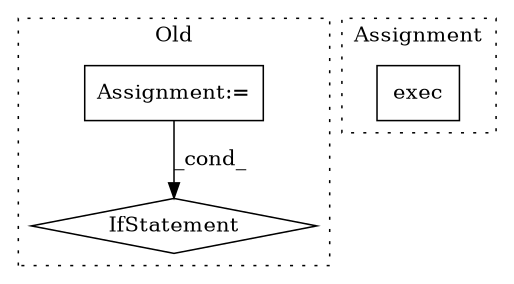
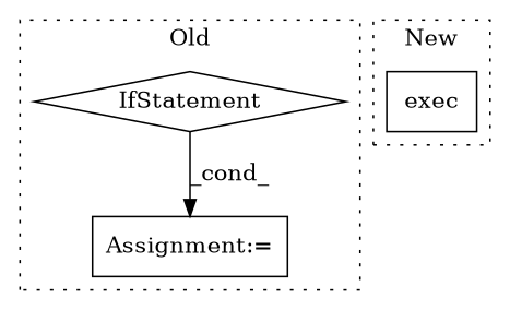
  digraph {
    node [shape=box]
    n1 [a=25 l="4,2" label=IfStatement s="639,645" shape=diamond]
    n2 [a=7 l=2 label="Assignment:=" s=260]
    n3 [a=32 l="5,1" label=exec s="366,404"]
    subgraph cluster_1 {
      label=Old
      style=dotted
      n1
      n2
    }
    subgraph cluster_2 {
-     label=Assignment
+     label=New
      style=dotted
      n3
    }
-   n2 -> n1 [label=_cond_]
+   n1 -> n2 [label=_cond_]
  }
